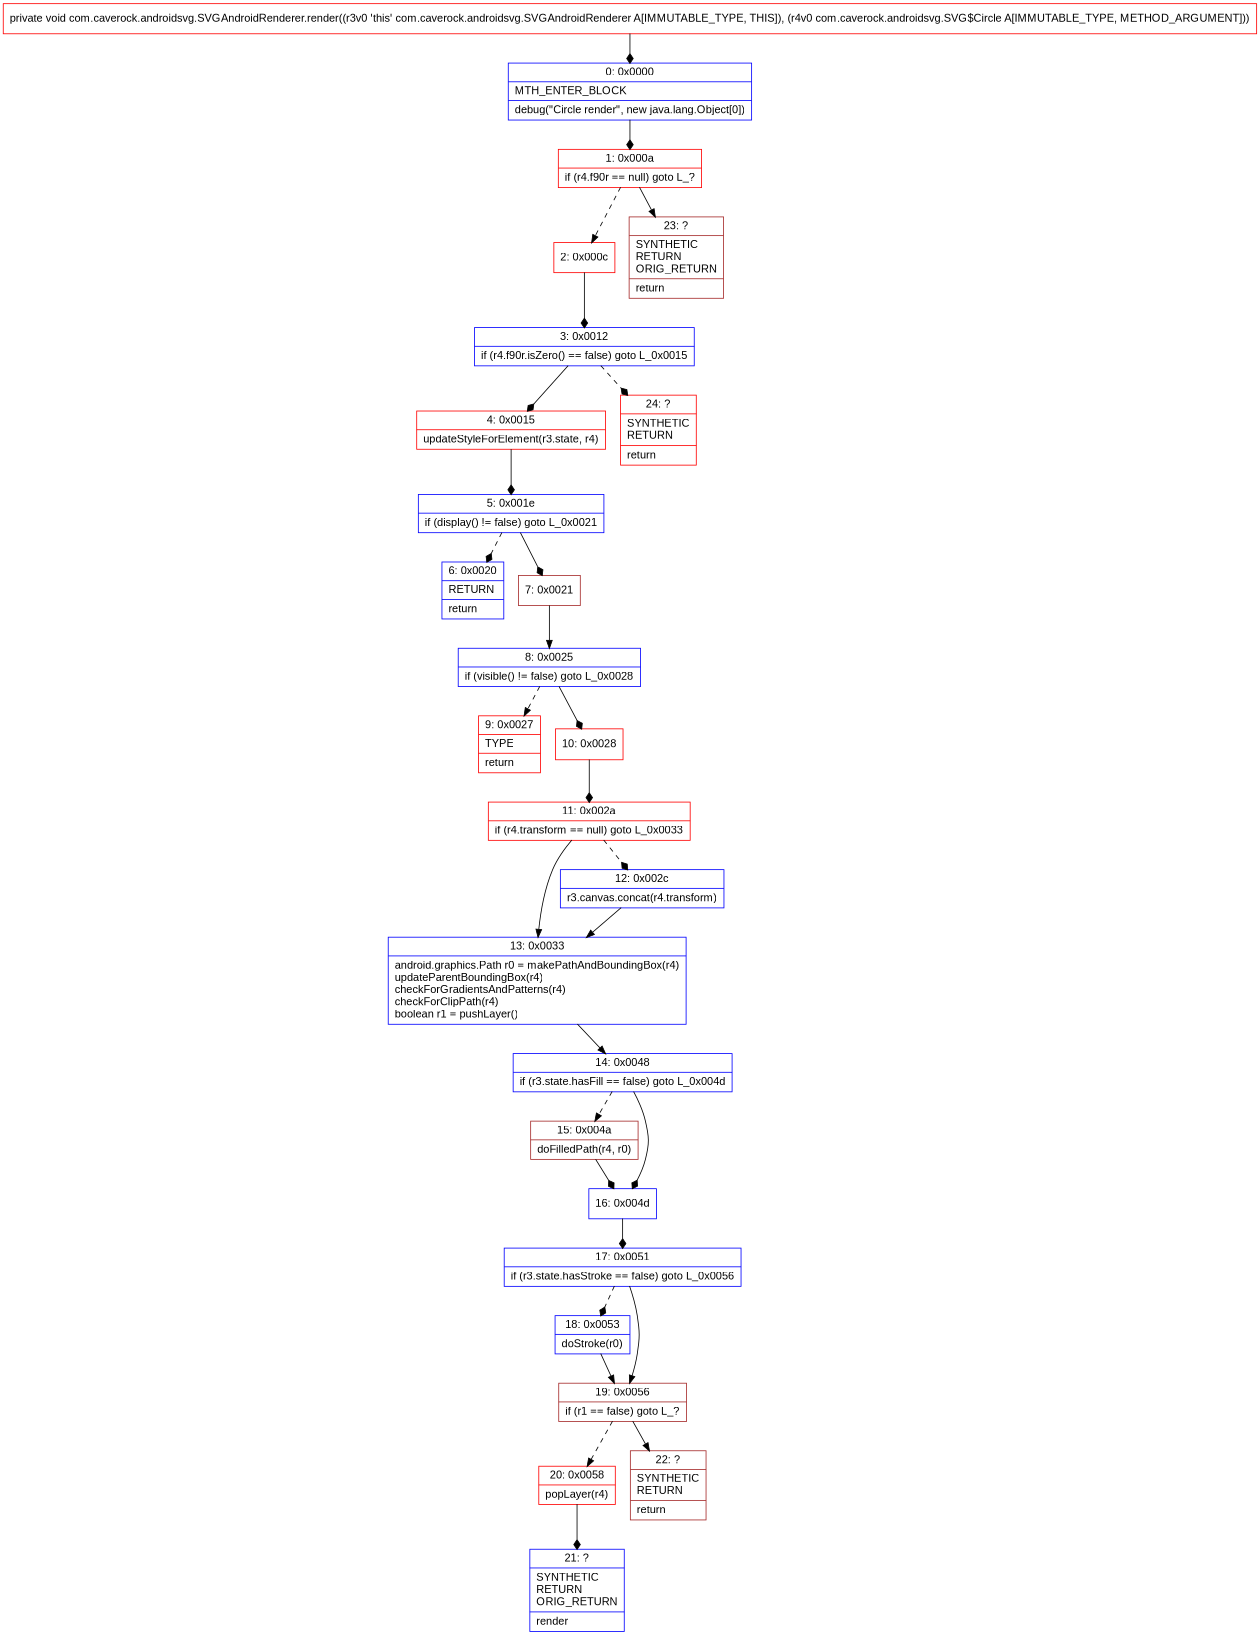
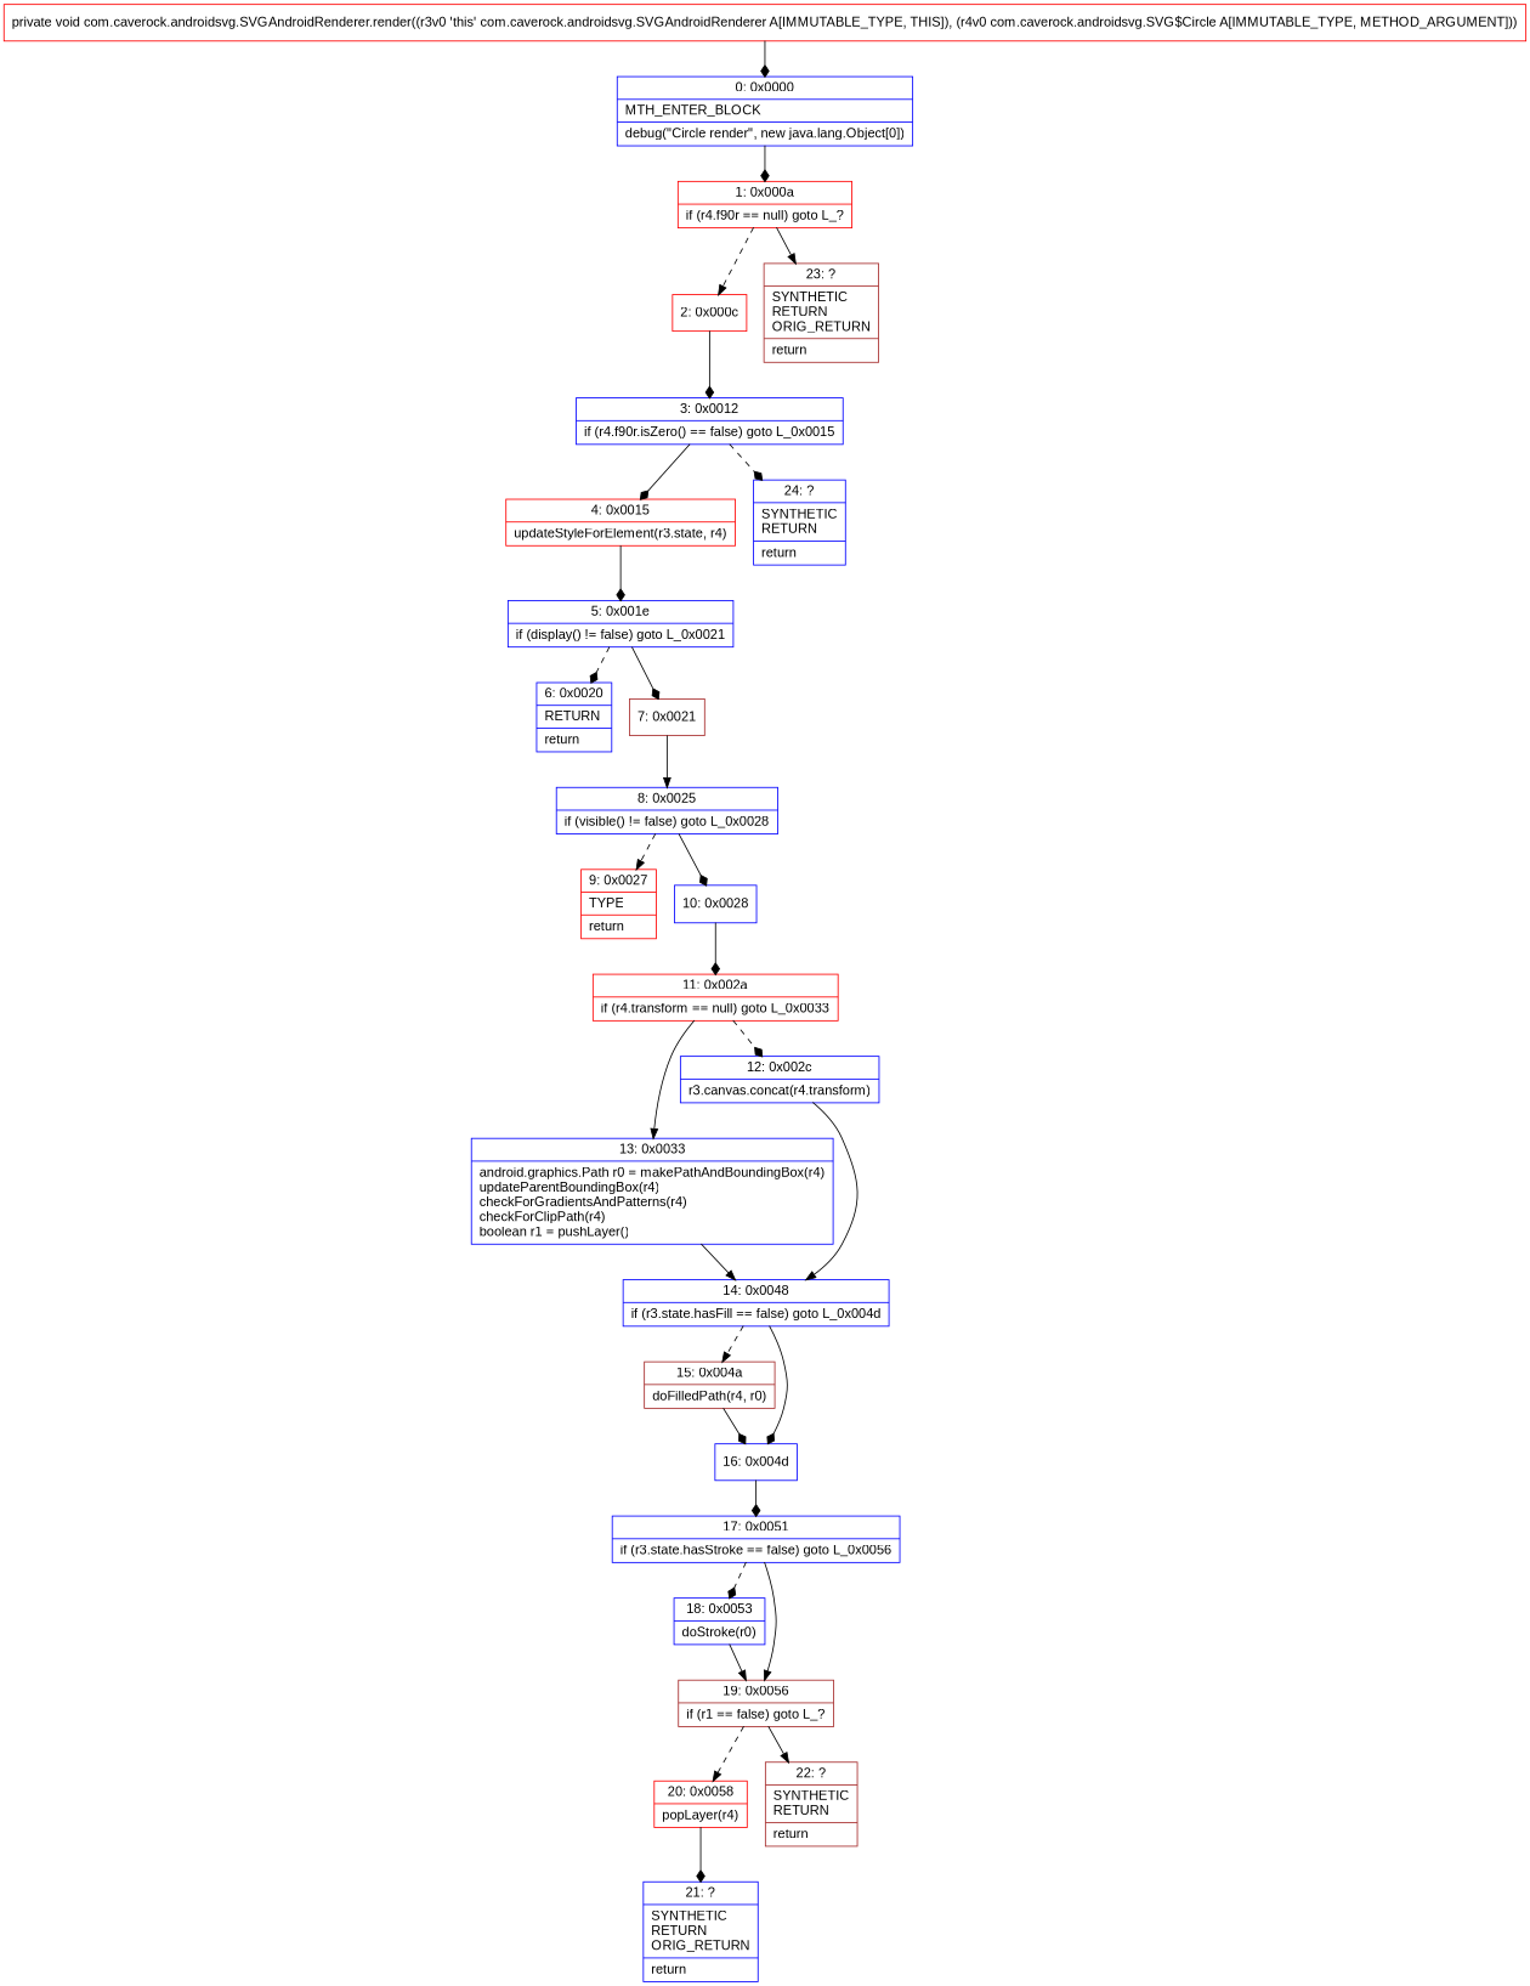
  digraph {
    fontname="Liberation Sans"
    node [color=blue fontname="Liberation Sans" shape=record]
    edge [arrowhead=diamond fontname="Liberation Sans"]
    n1 [label="{0\:\ 0x0000|MTH_ENTER_BLOCK\l|debug(\"Circle render\", new java.lang.Object[0])\l}"]
    n2 [color=red label="{1\:\ 0x000a|if (r4.f90r == null) goto L_?\l}"]
    n3 [color=red label="{2\:\ 0x000c}"]
    n4 [color=brown label="{23\:\ ?|SYNTHETIC\lRETURN\lORIG_RETURN\l|return\l}"]
    n5 [label="{3\:\ 0x0012|if (r4.f90r.isZero() == false) goto L_0x0015\l}"]
    n6 [color=red label="{4\:\ 0x0015|updateStyleForElement(r3.state, r4)\l}"]
-   n7 [color=red label="{24\:\ ?|SYNTHETIC\lRETURN\l|return\l}"]
+   n7 [label="{24\:\ ?|SYNTHETIC\lRETURN\l|return\l}"]
    n8 [label="{5\:\ 0x001e|if (display() != false) goto L_0x0021\l}"]
    n9 [label="{6\:\ 0x0020|RETURN\l|return\l}"]
    n10 [color=brown label="{7\:\ 0x0021}"]
    n11 [label="{8\:\ 0x0025|if (visible() != false) goto L_0x0028\l}"]
    n12 [color=red label="{9\:\ 0x0027|TYPE\l|return\l}"]
-   n13 [color=red label="{10\:\ 0x0028}"]
+   n13 [label="{10\:\ 0x0028}"]
    n14 [color=red label="{11\:\ 0x002a|if (r4.transform == null) goto L_0x0033\l}"]
    n15 [label="{12\:\ 0x002c|r3.canvas.concat(r4.transform)\l}"]
    n16 [label="{13\:\ 0x0033|android.graphics.Path r0 = makePathAndBoundingBox(r4)\lupdateParentBoundingBox(r4)\lcheckForGradientsAndPatterns(r4)\lcheckForClipPath(r4)\lboolean r1 = pushLayer()\l}"]
    n17 [label="{14\:\ 0x0048|if (r3.state.hasFill == false) goto L_0x004d\l}"]
    n18 [color=brown label="{15\:\ 0x004a|doFilledPath(r4, r0)\l}"]
    n19 [label="{16\:\ 0x004d}"]
    n20 [label="{17\:\ 0x0051|if (r3.state.hasStroke == false) goto L_0x0056\l}"]
    n21 [label="{18\:\ 0x0053|doStroke(r0)\l}"]
    n22 [color=brown label="{19\:\ 0x0056|if (r1 == false) goto L_?\l}"]
    n23 [color=red label="{20\:\ 0x0058|popLayer(r4)\l}"]
    n24 [color=brown label="{22\:\ ?|SYNTHETIC\lRETURN\l|return\l}"]
-   n25 [label="{21\:\ ?|SYNTHETIC\lRETURN\lORIG_RETURN\l|render\l}"]
+   n25 [label="{21\:\ ?|SYNTHETIC\lRETURN\lORIG_RETURN\l|return\l}"]
    n26 [color=red label="{private void com.caverock.androidsvg.SVGAndroidRenderer.render((r3v0 'this' com.caverock.androidsvg.SVGAndroidRenderer A[IMMUTABLE_TYPE, THIS]), (r4v0 com.caverock.androidsvg.SVG$Circle A[IMMUTABLE_TYPE, METHOD_ARGUMENT])) }"]
    n1 -> n2
    n2 -> n3 [arrowhead=normal style=dashed]
    n2 -> n4 [arrowhead=normal]
    n3 -> n5
    n5 -> n6
    n5 -> n7 [style=dashed]
    n6 -> n8
    n8 -> n9 [style=dashed]
    n8 -> n10
    n10 -> n11 [arrowhead=normal]
    n11 -> n12 [arrowhead=normal style=dashed]
    n11 -> n13
    n13 -> n14
    n14 -> n15 [style=dashed]
    n14 -> n16 [arrowhead=normal]
-   n15 -> n16 [arrowhead=normal]
+   n15 -> n17 [arrowhead=normal]
    n16 -> n17 [arrowhead=normal]
    n17 -> n18 [arrowhead=normal style=dashed]
    n17 -> n19
    n18 -> n19
    n19 -> n20
    n20 -> n21 [style=dashed]
    n20 -> n22 [arrowhead=normal]
    n21 -> n22 [arrowhead=normal]
    n22 -> n23 [arrowhead=normal style=dashed]
    n22 -> n24 [arrowhead=normal]
    n23 -> n25
    n26 -> n1
  }
